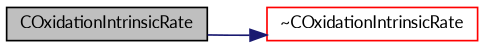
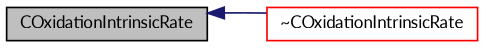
  digraph {
    rankdir=LR
    fontname=Lato
    node [fontname=Lato fontsize=10 shape=record]
    n1 [color=black fillcolor=grey75 fontcolor=black height=0.2 label=COxidationIntrinsicRate style=filled width=0.4]
    n2 [color=red height=0.2 label="~COxidationIntrinsicRate" width=0.4]
-   n1 -> n2 [color=midnightblue fontname=Lato fontsize=10 labelfontname=FreeSans labelfontsize=10 style=solid]
+   n2 -> n1 [color=midnightblue fontname=Lato fontsize=10 labelfontname=FreeSans labelfontsize=10 style=solid]
  }
